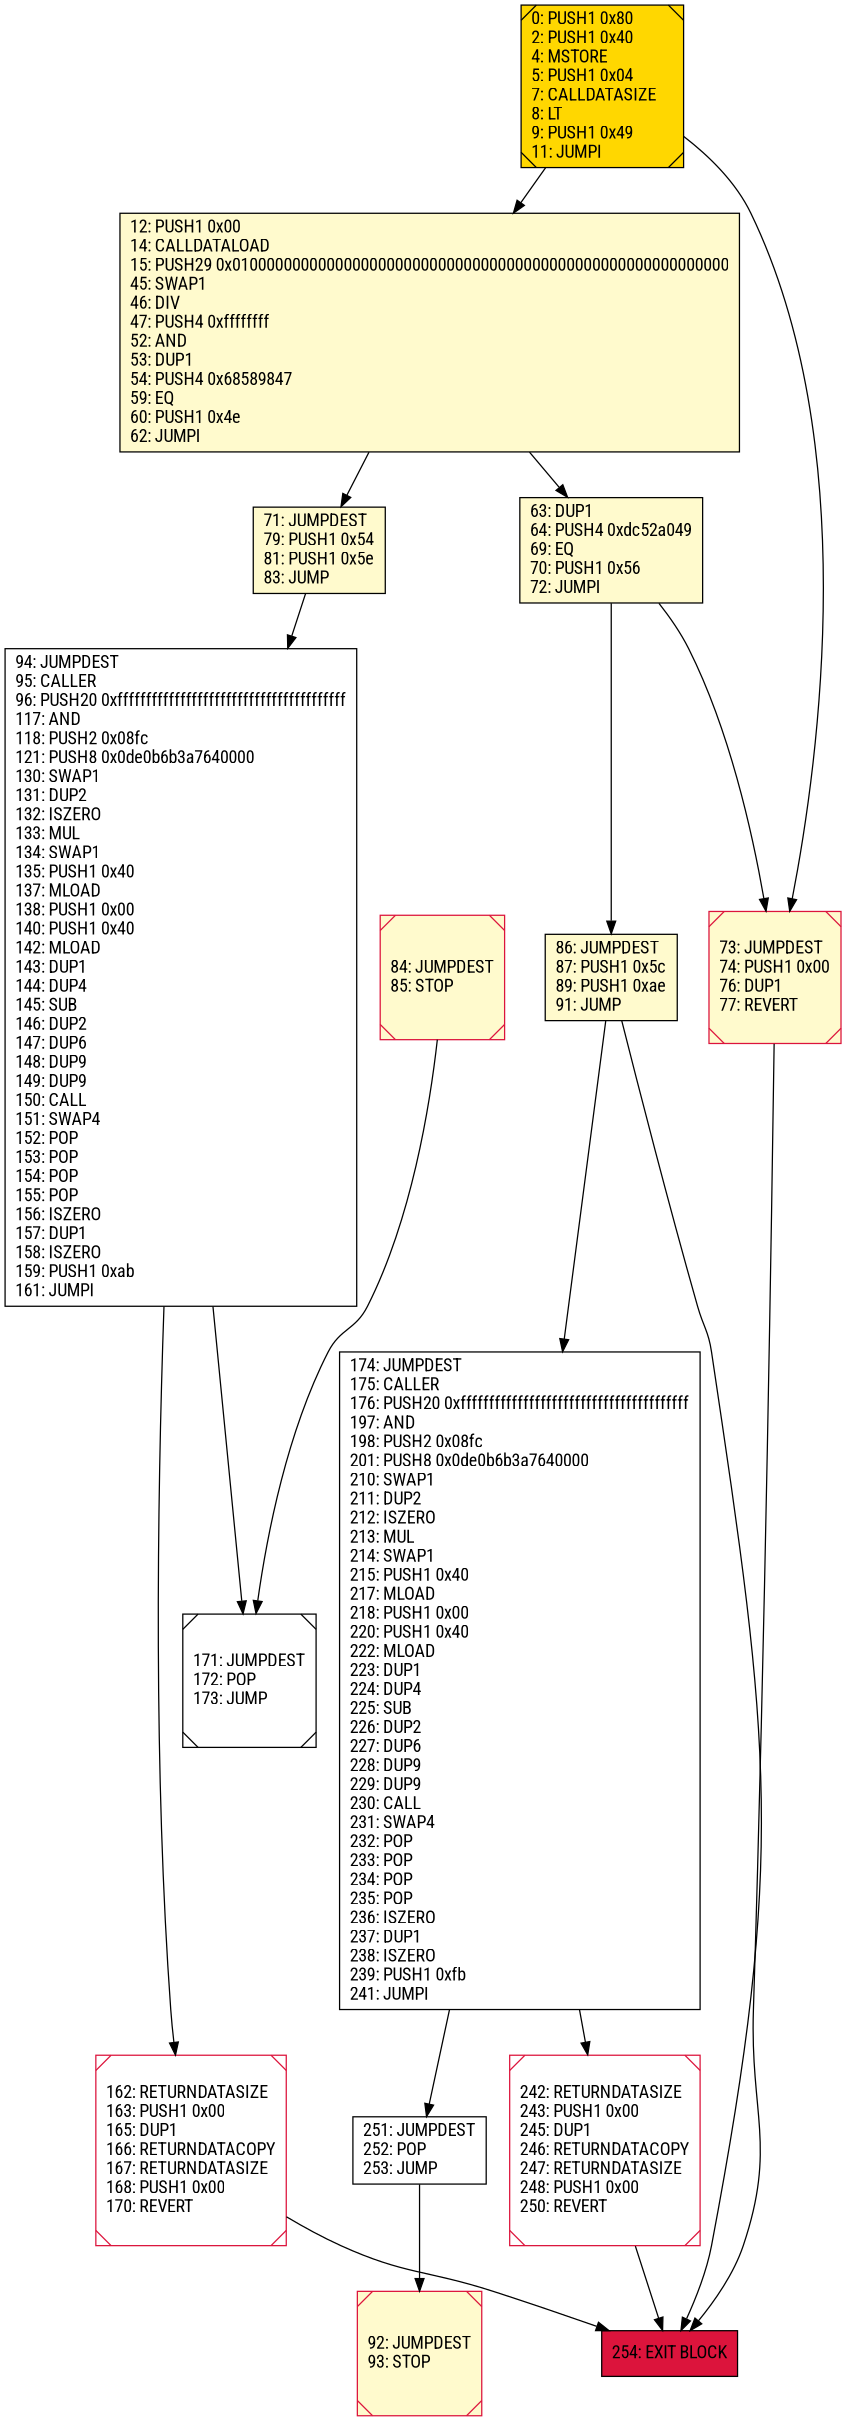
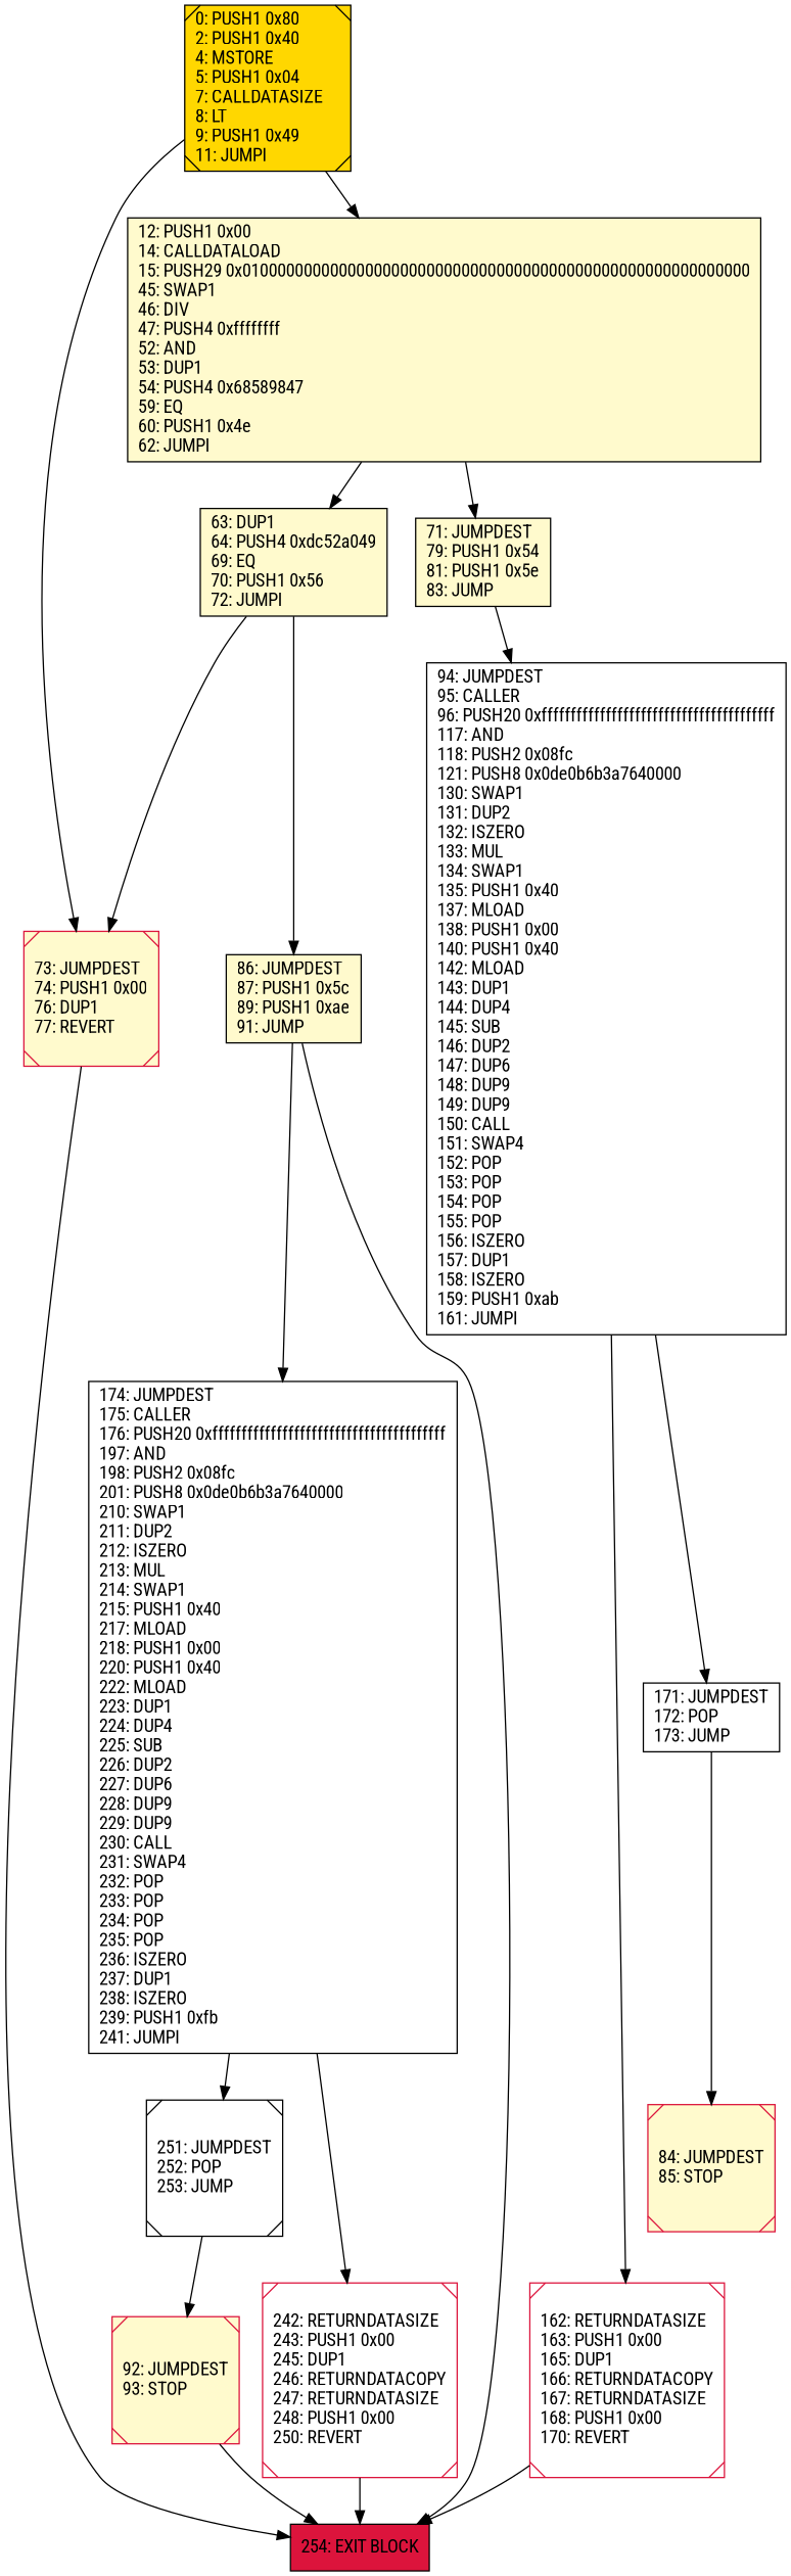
  digraph {
    fontname="Roboto Condensed"
    rankdir=UD
    node [color=black fillcolor=lemonchiffon fontcolor=black fontname="Roboto Condensed" shape=box style=filled]
    edge [fontname="Roboto Condensed"]
    n1 [color=crimson label="84: JUMPDEST\l85: STOP\l" shape=Msquare]
    n2 [fillcolor=crimson label="254: EXIT BLOCK\l"]
    n3 [fillcolor=white label="174: JUMPDEST\l175: CALLER\l176: PUSH20 0xffffffffffffffffffffffffffffffffffffffff\l197: AND\l198: PUSH2 0x08fc\l201: PUSH8 0x0de0b6b3a7640000\l210: SWAP1\l211: DUP2\l212: ISZERO\l213: MUL\l214: SWAP1\l215: PUSH1 0x40\l217: MLOAD\l218: PUSH1 0x00\l220: PUSH1 0x40\l222: MLOAD\l223: DUP1\l224: DUP4\l225: SUB\l226: DUP2\l227: DUP6\l228: DUP9\l229: DUP9\l230: CALL\l231: SWAP4\l232: POP\l233: POP\l234: POP\l235: POP\l236: ISZERO\l237: DUP1\l238: ISZERO\l239: PUSH1 0xfb\l241: JUMPI\l"]
    n4 [color=crimson fillcolor=white label="242: RETURNDATASIZE\l243: PUSH1 0x00\l245: DUP1\l246: RETURNDATACOPY\l247: RETURNDATASIZE\l248: PUSH1 0x00\l250: REVERT\l" shape=Msquare]
-   n5 [fillcolor=white label="251: JUMPDEST\l252: POP\l253: JUMP\l"]
+   n5 [fillcolor=white label="251: JUMPDEST\l252: POP\l253: JUMP\l" shape=Msquare]
    n6 [color=crimson label="92: JUMPDEST\l93: STOP\l" shape=Msquare]
    n7 [fillcolor=gold label="0: PUSH1 0x80\l2: PUSH1 0x40\l4: MSTORE\l5: PUSH1 0x04\l7: CALLDATASIZE\l8: LT\l9: PUSH1 0x49\l11: JUMPI\l" shape=Msquare]
    n8 [color=crimson label="73: JUMPDEST\l74: PUSH1 0x00\l76: DUP1\l77: REVERT\l" shape=Msquare]
    n9 [label="12: PUSH1 0x00\l14: CALLDATALOAD\l15: PUSH29 0x0100000000000000000000000000000000000000000000000000000000\l45: SWAP1\l46: DIV\l47: PUSH4 0xffffffff\l52: AND\l53: DUP1\l54: PUSH4 0x68589847\l59: EQ\l60: PUSH1 0x4e\l62: JUMPI\l"]
    n10 [label="71: JUMPDEST\l79: PUSH1 0x54\l81: PUSH1 0x5e\l83: JUMP\l"]
    n11 [label="63: DUP1\l64: PUSH4 0xdc52a049\l69: EQ\l70: PUSH1 0x56\l72: JUMPI\l"]
    n12 [label="86: JUMPDEST\l87: PUSH1 0x5c\l89: PUSH1 0xae\l91: JUMP\l"]
-   n13 [fillcolor=white label="171: JUMPDEST\l172: POP\l173: JUMP\l" shape=Msquare]
+   n13 [fillcolor=white label="171: JUMPDEST\l172: POP\l173: JUMP\l"]
    n14 [fillcolor=white label="94: JUMPDEST\l95: CALLER\l96: PUSH20 0xffffffffffffffffffffffffffffffffffffffff\l117: AND\l118: PUSH2 0x08fc\l121: PUSH8 0x0de0b6b3a7640000\l130: SWAP1\l131: DUP2\l132: ISZERO\l133: MUL\l134: SWAP1\l135: PUSH1 0x40\l137: MLOAD\l138: PUSH1 0x00\l140: PUSH1 0x40\l142: MLOAD\l143: DUP1\l144: DUP4\l145: SUB\l146: DUP2\l147: DUP6\l148: DUP9\l149: DUP9\l150: CALL\l151: SWAP4\l152: POP\l153: POP\l154: POP\l155: POP\l156: ISZERO\l157: DUP1\l158: ISZERO\l159: PUSH1 0xab\l161: JUMPI\l"]
    n15 [color=crimson fillcolor=white label="162: RETURNDATASIZE\l163: PUSH1 0x00\l165: DUP1\l166: RETURNDATACOPY\l167: RETURNDATASIZE\l168: PUSH1 0x00\l170: REVERT\l" shape=Msquare]
    n3 -> n4
    n3 -> n5
    n4 -> n2
    n5 -> n6
+   n6 -> n2
    n7 -> n8
    n7 -> n9
    n8 -> n2
    n9 -> n10
    n9 -> n11
    n10 -> n14
    n11 -> n8
    n11 -> n12
    n12 -> n2
    n12 -> n3
-   n1 -> n13
+   n13 -> n1
    n14 -> n13
    n14 -> n15
    n15 -> n2
  }
